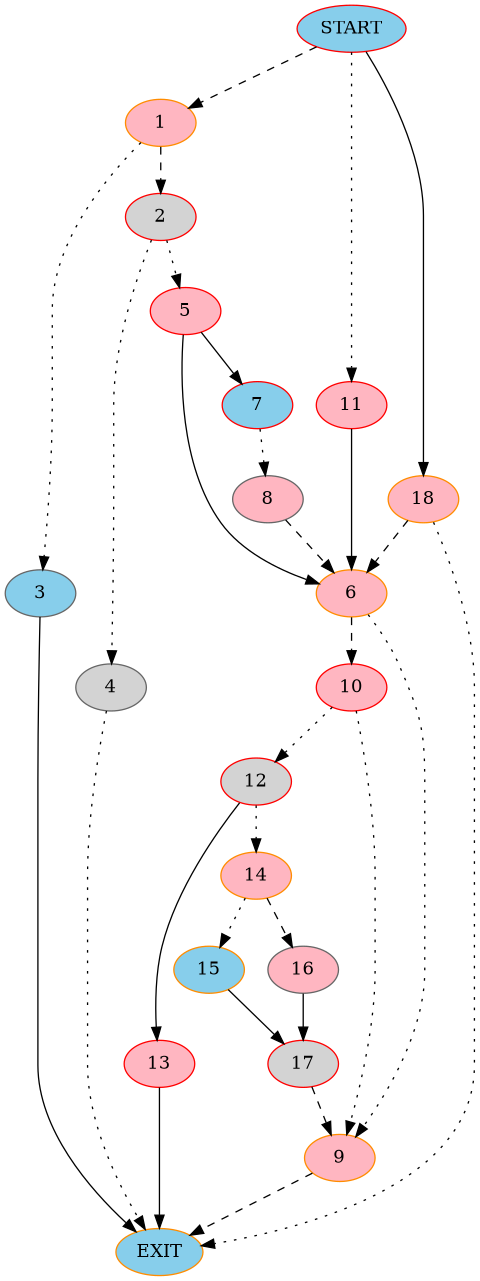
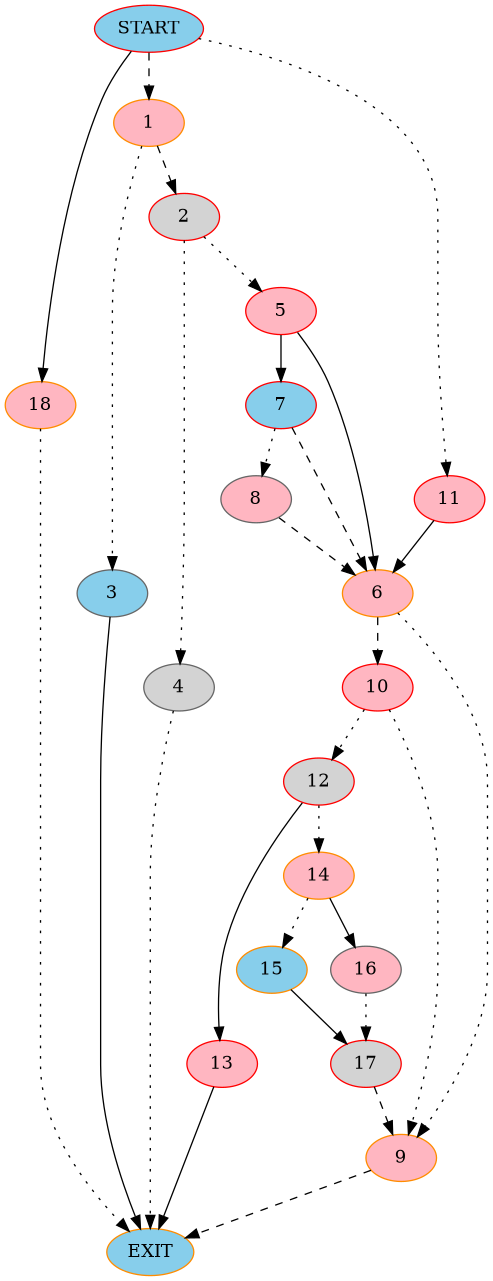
  digraph {
    node [color=red fillcolor=lightpink style=filled]
    edge [style=dotted]
    n1 [fillcolor=skyblue label=START]
    1 [color=darkorange]
    11
    18 [color=darkorange]
    2 [fillcolor=lightgrey]
    3 [color=gray40 fillcolor=skyblue]
    6 [color=darkorange]
    n8 [color=darkorange fillcolor=skyblue label=EXIT]
    4 [color=gray40 fillcolor=lightgrey]
    5
    7 [fillcolor=skyblue]
    9 [color=darkorange]
    10
    8 [color=gray40]
    12 [fillcolor=lightgrey]
    13
    14 [color=darkorange]
    15 [color=darkorange fillcolor=skyblue]
    16 [color=gray40]
    17 [fillcolor=lightgrey]
    n1 -> 1 [style=dashed]
    n1 -> 11
    n1 -> 18 [style=solid]
    1 -> 2 [style=dashed]
    1 -> 3
    11 -> 6 [style=solid]
    18 -> n8
    2 -> 4
    2 -> 5
    3 -> n8 [style=solid]
    6 -> 9
    6 -> 10 [style=dashed]
    4 -> n8
    5 -> 6 [style=solid]
    5 -> 7 [style=solid]
-   18 -> 6 [style=dashed]
+   7 -> 6 [style=dashed]
    7 -> 8
    9 -> n8 [style=dashed]
    10 -> 9
    10 -> 12
    8 -> 6 [style=dashed]
    12 -> 13 [style=solid]
    12 -> 14
    13 -> n8 [style=solid]
    14 -> 15
-   14 -> 16 [style=dashed]
+   14 -> 16 [style=solid]
    15 -> 17 [style=solid]
-   16 -> 17 [style=solid]
+   16 -> 17
    17 -> 9 [style=dashed]
  }
